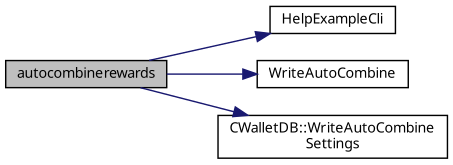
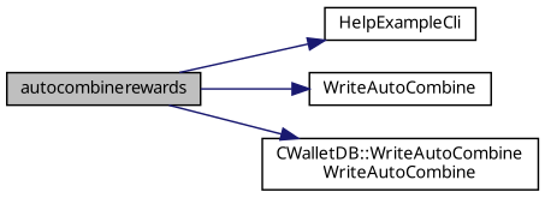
  digraph {
    fontname="Noto Sans"
    rankdir=LR
    node [color=black fillcolor=white fontname="Noto Sans" fontsize=10 shape=record style=filled]
    edge [color=midnightblue fontname="Noto Sans" fontsize=10 labelfontname=Helvetica labelfontsize=10 style=solid]
    n1 [fillcolor=grey75 fontcolor=black height=0.2 label=autocombinerewards width=0.4]
    n2 [height=0.2 label=HelpExampleCli width=0.4]
    n3 [height=0.2 label=WriteAutoCombine width=0.4]
-   n4 [height=0.2 label="CWalletDB::WriteAutoCombine\lSettings" width=0.4]
+   n4 [height=0.2 label="CWalletDB::WriteAutoCombine\lWriteAutoCombine" width=0.4]
    n1 -> n2
    n1 -> n3
    n1 -> n4
  }
